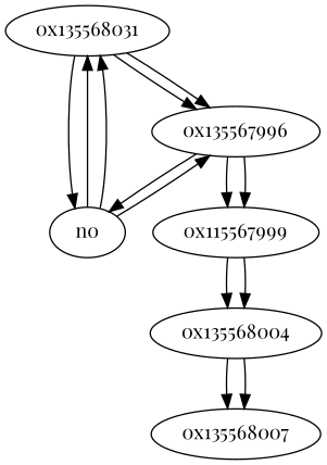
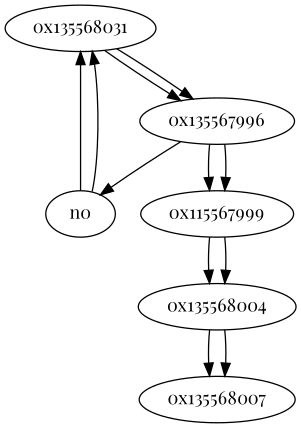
  digraph {
    fontname="Playfair Display"
    node [fontname="Playfair Display"]
    edge [fontname="Playfair Display"]
    n1 [label="0x135568031"]
    n2 [label="0x135567996"]
    n0
    n3 [label="0x115567999"]
    n4 [label="0x135568004"]
    n5 [label="0x135568007"]
    n1 -> n2
    n1 -> n2
-   n1 -> n0
    n2 -> n0
    n2 -> n3
    n2 -> n3
    n0 -> n1
    n0 -> n1
-   n0 -> n2
    n3 -> n4
    n3 -> n4
    n4 -> n5
    n4 -> n5
  }
